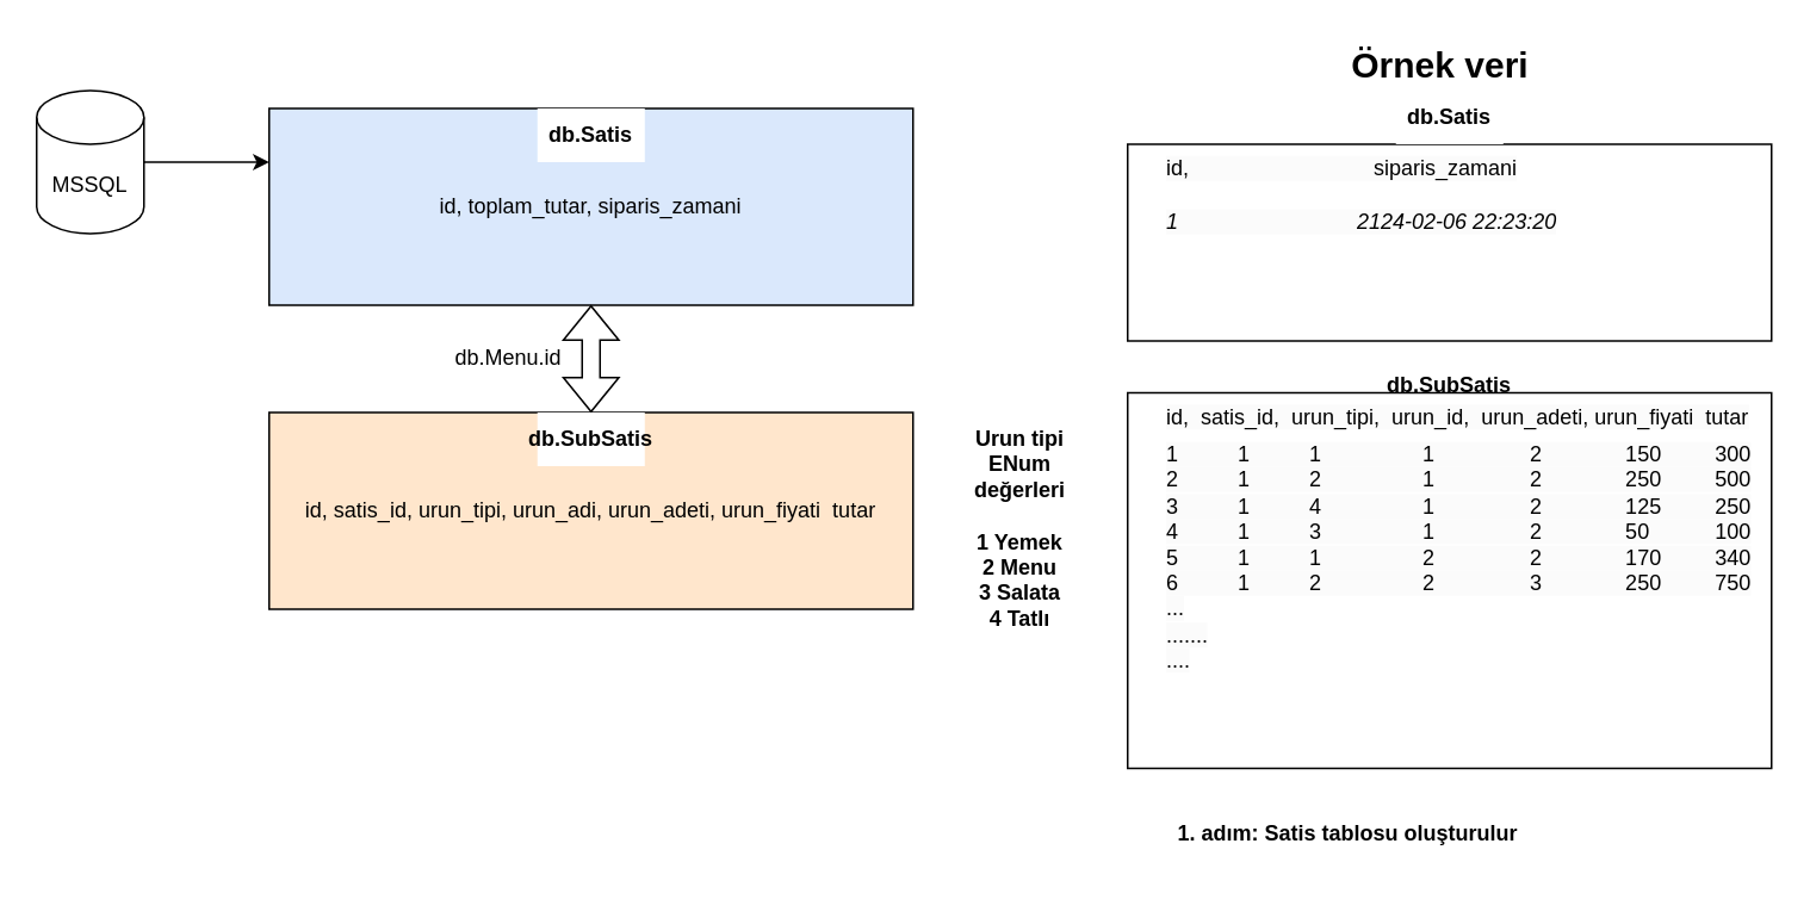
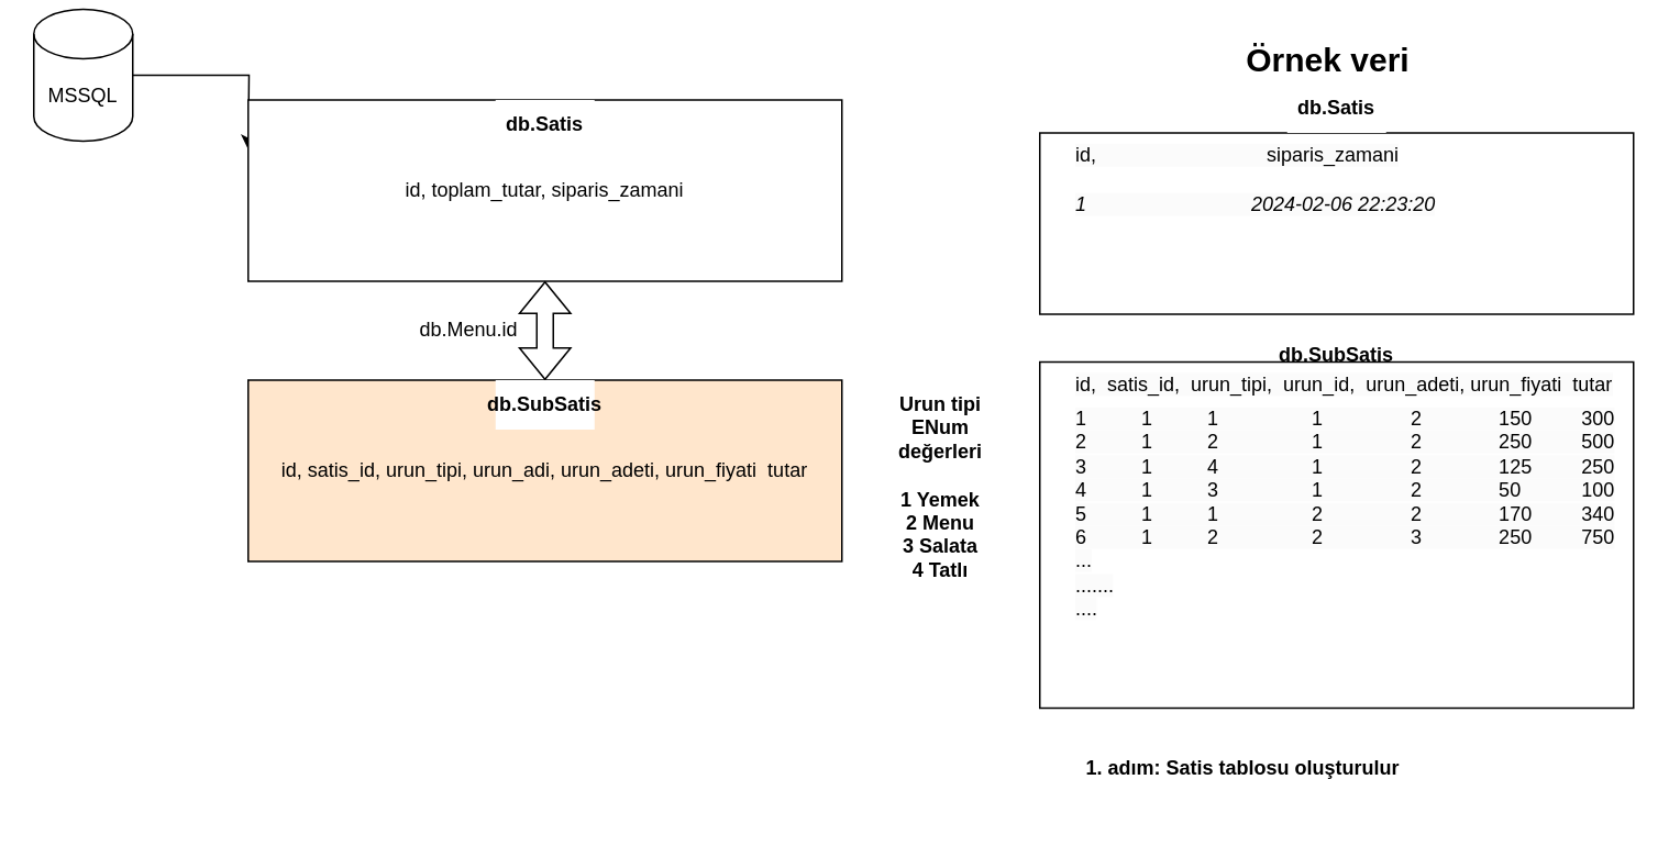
  <mxCell id="0" />
  <mxCell id="1" parent="0" />
  <mxCell id="2" style="edgeStyle=orthogonalEdgeStyle;rounded=0;orthogonalLoop=1;jettySize=auto;html=1;" edge="1" parent="1" source="3"><mxGeometry relative="1" as="geometry"><mxPoint x="150" y="90" as="targetPoint" /></mxGeometry></mxCell>
- <mxCell id="3" value="MSSQL" style="shape=cylinder3;whiteSpace=wrap;html=1;boundedLbl=1;backgroundOutline=1;size=15;" vertex="1" parent="1"><mxGeometry x="20" y="50" width="60" height="80" as="geometry" /></mxCell>
- <mxCell id="4" value="id, toplam_tutar, siparis_zamani" style="rounded=0;whiteSpace=wrap;html=1;fillColor=#dae8fc;" vertex="1" parent="1"><mxGeometry x="150" y="60" width="360" height="110" as="geometry" /></mxCell>
+ <mxCell id="3" value="MSSQL" style="shape=cylinder3;whiteSpace=wrap;html=1;boundedLbl=1;backgroundOutline=1;size=15;" vertex="1" parent="1"><mxGeometry x="20" y="5" width="60" height="80" as="geometry" /></mxCell>
+ <mxCell id="4" value="id, toplam_tutar, siparis_zamani" style="rounded=0;whiteSpace=wrap;html=1;" vertex="1" parent="1"><mxGeometry x="150" y="60" width="360" height="110" as="geometry" /></mxCell>
  <mxCell id="5" value="id, satis_id, urun_tipi, urun_adi, urun_adeti, urun_fiyati&amp;nbsp; tutar" style="rounded=0;whiteSpace=wrap;html=1;fillColor=#ffe6cc;" vertex="1" parent="1"><mxGeometry x="150" y="230" width="360" height="110" as="geometry" /></mxCell>
  <mxCell id="6" value="db.Satis" style="text;html=1;strokeColor=none;fillColor=default;align=center;verticalAlign=middle;whiteSpace=wrap;rounded=0;fontStyle=1" vertex="1" parent="1"><mxGeometry x="300" y="60" width="60" height="30" as="geometry" /></mxCell>
  <mxCell id="7" value="" style="shape=flexArrow;endArrow=classic;startArrow=classic;html=1;rounded=0;entryX=0.5;entryY=1;entryDx=0;entryDy=0;" edge="1" parent="1" source="5" target="4"><mxGeometry width="100" height="100" relative="1" as="geometry"><mxPoint x="340" y="270" as="sourcePoint" /><mxPoint x="440" y="170" as="targetPoint" /></mxGeometry></mxCell>
  <mxCell id="8" value="db.SubSatis" style="text;html=1;strokeColor=none;fillColor=default;align=center;verticalAlign=middle;whiteSpace=wrap;rounded=0;fontStyle=1" vertex="1" parent="1"><mxGeometry x="300" y="230" width="60" height="30" as="geometry" /></mxCell>
  <mxCell id="9" value="db.Menu.id" style="text;html=1;strokeColor=none;fillColor=none;align=center;verticalAlign=middle;whiteSpace=wrap;rounded=0;" vertex="1" parent="1"><mxGeometry x="254" y="190" width="60" height="20" as="geometry" /></mxCell>
  <mxCell id="10" value="&lt;b&gt;&lt;font style=&quot;font-size: 20px;&quot;&gt;Örnek veri&lt;/font&gt;&lt;/b&gt;" style="text;html=1;strokeColor=none;fillColor=none;align=center;verticalAlign=middle;whiteSpace=wrap;rounded=0;" vertex="1" parent="1"><mxGeometry x="720" y="20" width="170" height="30" as="geometry" /></mxCell>
  <mxCell id="11" value="" style="rounded=0;whiteSpace=wrap;html=1;" vertex="1" parent="1"><mxGeometry x="630" y="80" width="360" height="110" as="geometry" /></mxCell>
  <mxCell id="12" value="db.Satis" style="text;html=1;strokeColor=none;fillColor=default;align=center;verticalAlign=middle;whiteSpace=wrap;rounded=0;fontStyle=1" vertex="1" parent="1"><mxGeometry x="780" y="50" width="60" height="30" as="geometry" /></mxCell>
  <mxCell id="13" value="&lt;span style=&quot;color: rgb(0, 0, 0); font-family: Helvetica; font-size: 12px; font-style: normal; font-variant-ligatures: normal; font-variant-caps: normal; font-weight: 400; letter-spacing: normal; orphans: 2; text-align: center; text-indent: 0px; text-transform: none; widows: 2; word-spacing: 0px; -webkit-text-stroke-width: 0px; background-color: rgb(251, 251, 251); text-decoration-thickness: initial; text-decoration-style: initial; text-decoration-color: initial; float: none; display: inline !important;&quot;&gt;id,&amp;nbsp; &amp;nbsp; &amp;nbsp; &amp;nbsp; &amp;nbsp; &amp;nbsp; &amp;nbsp; &amp;nbsp; &amp;nbsp; &amp;nbsp; &amp;nbsp; &amp;nbsp; &amp;nbsp; &amp;nbsp; &amp;nbsp; &amp;nbsp;siparis_zamani&lt;/span&gt;" style="text;whiteSpace=wrap;html=1;" vertex="1" parent="1"><mxGeometry x="650" y="80" width="340" height="40" as="geometry" /></mxCell>
- <mxCell id="14" value="&lt;span style=&quot;color: rgb(0, 0, 0); font-family: Helvetica; font-size: 12px; font-variant-ligatures: normal; font-variant-caps: normal; letter-spacing: normal; orphans: 2; text-align: center; text-indent: 0px; text-transform: none; widows: 2; word-spacing: 0px; -webkit-text-stroke-width: 0px; background-color: rgb(251, 251, 251); text-decoration-thickness: initial; text-decoration-style: initial; text-decoration-color: initial; float: none; display: inline !important; font-weight: 400;&quot;&gt;&lt;i&gt;1&amp;nbsp; &amp;nbsp; &amp;nbsp; &amp;nbsp; &amp;nbsp; &amp;nbsp; &amp;nbsp; &amp;nbsp; &amp;nbsp; &amp;nbsp; &amp;nbsp; &amp;nbsp; &amp;nbsp; &amp;nbsp; &amp;nbsp; 2124-02-06 22:23:20&lt;/i&gt;&lt;br&gt;&lt;/span&gt;" style="text;whiteSpace=wrap;html=1;" vertex="1" parent="1"><mxGeometry x="650" y="110" width="340" height="40" as="geometry" /></mxCell>
+ <mxCell id="14" value="&lt;span style=&quot;color: rgb(0, 0, 0); font-family: Helvetica; font-size: 12px; font-variant-ligatures: normal; font-variant-caps: normal; letter-spacing: normal; orphans: 2; text-align: center; text-indent: 0px; text-transform: none; widows: 2; word-spacing: 0px; -webkit-text-stroke-width: 0px; background-color: rgb(251, 251, 251); text-decoration-thickness: initial; text-decoration-style: initial; text-decoration-color: initial; float: none; display: inline !important; font-weight: 400;&quot;&gt;&lt;i&gt;1&amp;nbsp; &amp;nbsp; &amp;nbsp; &amp;nbsp; &amp;nbsp; &amp;nbsp; &amp;nbsp; &amp;nbsp; &amp;nbsp; &amp;nbsp; &amp;nbsp; &amp;nbsp; &amp;nbsp; &amp;nbsp; &amp;nbsp; 2024-02-06 22:23:20&lt;/i&gt;&lt;br&gt;&lt;/span&gt;" style="text;whiteSpace=wrap;html=1;" vertex="1" parent="1"><mxGeometry x="650" y="110" width="340" height="40" as="geometry" /></mxCell>
  <mxCell id="15" value="db.SubSatis" style="text;html=1;strokeColor=none;fillColor=default;align=center;verticalAlign=middle;whiteSpace=wrap;rounded=0;fontStyle=1" vertex="1" parent="1"><mxGeometry x="780" y="200" width="60" height="30" as="geometry" /></mxCell>
  <mxCell id="16" value="" style="rounded=0;whiteSpace=wrap;html=1;" vertex="1" parent="1"><mxGeometry x="630" y="219" width="360" height="210" as="geometry" /></mxCell>
  <mxCell id="17" value="&lt;span style=&quot;color: rgb(0, 0, 0); font-family: Helvetica; font-size: 12px; font-style: normal; font-variant-ligatures: normal; font-variant-caps: normal; font-weight: 400; letter-spacing: normal; orphans: 2; text-align: center; text-indent: 0px; text-transform: none; widows: 2; word-spacing: 0px; -webkit-text-stroke-width: 0px; background-color: rgb(251, 251, 251); text-decoration-thickness: initial; text-decoration-style: initial; text-decoration-color: initial; float: none; display: inline !important;&quot;&gt;1&amp;nbsp; &amp;nbsp; &amp;nbsp; &amp;nbsp; &amp;nbsp; 1&amp;nbsp; &amp;nbsp; &amp;nbsp; &amp;nbsp; &amp;nbsp; 1&amp;nbsp; &amp;nbsp; &amp;nbsp; &amp;nbsp; &amp;nbsp; &amp;nbsp; &amp;nbsp; &amp;nbsp; &amp;nbsp;1&amp;nbsp; &amp;nbsp; &amp;nbsp; &amp;nbsp; &amp;nbsp; &amp;nbsp; &amp;nbsp; &amp;nbsp; 2&amp;nbsp; &amp;nbsp; &amp;nbsp; &amp;nbsp; &amp;nbsp; &amp;nbsp; &amp;nbsp; 150&amp;nbsp; &amp;nbsp; &amp;nbsp; &amp;nbsp; &amp;nbsp;300&lt;br&gt;2&amp;nbsp; &amp;nbsp; &amp;nbsp; &amp;nbsp; &amp;nbsp; 1&amp;nbsp; &amp;nbsp; &amp;nbsp; &amp;nbsp; &amp;nbsp; 2&amp;nbsp; &amp;nbsp; &amp;nbsp; &amp;nbsp; &amp;nbsp; &amp;nbsp; &amp;nbsp; &amp;nbsp; &amp;nbsp;1&amp;nbsp; &amp;nbsp; &amp;nbsp; &amp;nbsp; &amp;nbsp; &amp;nbsp; &amp;nbsp; &amp;nbsp; 2&amp;nbsp; &amp;nbsp; &amp;nbsp; &amp;nbsp; &amp;nbsp; &amp;nbsp; &amp;nbsp; 250&amp;nbsp; &amp;nbsp; &amp;nbsp; &amp;nbsp; &amp;nbsp;500&lt;br&gt;3&amp;nbsp; &amp;nbsp; &amp;nbsp; &amp;nbsp; &amp;nbsp; 1&amp;nbsp; &amp;nbsp; &amp;nbsp; &amp;nbsp; &amp;nbsp; 4&amp;nbsp; &amp;nbsp; &amp;nbsp; &amp;nbsp; &amp;nbsp; &amp;nbsp; &amp;nbsp; &amp;nbsp; &amp;nbsp;1&amp;nbsp; &amp;nbsp; &amp;nbsp; &amp;nbsp; &amp;nbsp; &amp;nbsp; &amp;nbsp; &amp;nbsp; 2&amp;nbsp; &amp;nbsp; &amp;nbsp; &amp;nbsp; &amp;nbsp; &amp;nbsp; &amp;nbsp; 125&amp;nbsp; &amp;nbsp; &amp;nbsp; &amp;nbsp; &amp;nbsp;250&lt;br&gt;4&amp;nbsp; &amp;nbsp; &amp;nbsp; &amp;nbsp; &amp;nbsp; 1&amp;nbsp; &amp;nbsp; &amp;nbsp; &amp;nbsp; &amp;nbsp; 3&amp;nbsp; &amp;nbsp; &amp;nbsp; &amp;nbsp; &amp;nbsp; &amp;nbsp; &amp;nbsp; &amp;nbsp; &amp;nbsp;1&amp;nbsp; &amp;nbsp; &amp;nbsp; &amp;nbsp; &amp;nbsp; &amp;nbsp; &amp;nbsp; &amp;nbsp; 2&amp;nbsp; &amp;nbsp; &amp;nbsp; &amp;nbsp; &amp;nbsp; &amp;nbsp; &amp;nbsp; 50&amp;nbsp; &amp;nbsp; &amp;nbsp; &amp;nbsp; &amp;nbsp; &amp;nbsp;100&lt;br style=&quot;border-color: var(--border-color);&quot;&gt;5&amp;nbsp; &amp;nbsp; &amp;nbsp; &amp;nbsp; &amp;nbsp; 1&amp;nbsp; &amp;nbsp; &amp;nbsp; &amp;nbsp; &amp;nbsp; 1&amp;nbsp; &amp;nbsp; &amp;nbsp; &amp;nbsp; &amp;nbsp; &amp;nbsp; &amp;nbsp; &amp;nbsp; &amp;nbsp;2&amp;nbsp; &amp;nbsp; &amp;nbsp; &amp;nbsp; &amp;nbsp; &amp;nbsp; &amp;nbsp; &amp;nbsp; 2&amp;nbsp; &amp;nbsp; &amp;nbsp; &amp;nbsp; &amp;nbsp; &amp;nbsp; &amp;nbsp; 170&amp;nbsp; &amp;nbsp; &amp;nbsp; &amp;nbsp; &amp;nbsp;340&lt;br style=&quot;border-color: var(--border-color);&quot;&gt;6&amp;nbsp; &amp;nbsp; &amp;nbsp; &amp;nbsp; &amp;nbsp; 1&amp;nbsp; &amp;nbsp; &amp;nbsp; &amp;nbsp; &amp;nbsp; 2&amp;nbsp; &amp;nbsp; &amp;nbsp; &amp;nbsp; &amp;nbsp; &amp;nbsp; &amp;nbsp; &amp;nbsp; &amp;nbsp;2&amp;nbsp; &amp;nbsp; &amp;nbsp; &amp;nbsp; &amp;nbsp; &amp;nbsp; &amp;nbsp; &amp;nbsp; 3&amp;nbsp; &amp;nbsp; &amp;nbsp; &amp;nbsp; &amp;nbsp; &amp;nbsp; &amp;nbsp; 250&amp;nbsp; &amp;nbsp; &amp;nbsp; &amp;nbsp; &amp;nbsp;750&lt;br style=&quot;border-color: var(--border-color);&quot;&gt;...&lt;br style=&quot;border-color: var(--border-color);&quot;&gt;.......&lt;br&gt;....&lt;br&gt;&lt;/span&gt;" style="text;whiteSpace=wrap;html=1;" vertex="1" parent="1"><mxGeometry x="650" y="240" width="340" height="40" as="geometry" /></mxCell>
  <mxCell id="18" value="&lt;span style=&quot;color: rgb(0, 0, 0); font-family: Helvetica; font-size: 12px; font-style: normal; font-variant-ligatures: normal; font-variant-caps: normal; font-weight: 400; letter-spacing: normal; orphans: 2; text-align: center; text-indent: 0px; text-transform: none; widows: 2; word-spacing: 0px; -webkit-text-stroke-width: 0px; background-color: rgb(251, 251, 251); text-decoration-thickness: initial; text-decoration-style: initial; text-decoration-color: initial; float: none; display: inline !important;&quot;&gt;id,&amp;nbsp; satis_id,&amp;nbsp; urun_tipi,&amp;nbsp; urun_id,&amp;nbsp; urun_adeti, urun_fiyati&amp;nbsp; tutar&lt;/span&gt;" style="text;whiteSpace=wrap;html=1;" vertex="1" parent="1"><mxGeometry x="650" y="219" width="340" height="40" as="geometry" /></mxCell>
  <mxCell id="19" value="Urun tipi ENum değerleri&lt;br&gt;&lt;br&gt;1 Yemek&lt;br&gt;2 Menu&lt;br&gt;3 Salata&lt;br&gt;4 Tatlı" style="text;html=1;strokeColor=none;fillColor=none;align=center;verticalAlign=middle;whiteSpace=wrap;rounded=0;fontStyle=1" vertex="1" parent="1"><mxGeometry x="540" y="280" width="60" height="30" as="geometry" /></mxCell>
  <mxCell id="20" value="&lt;b&gt;1. adım: Satis tablosu oluşturulur&lt;span style=&quot;white-space: pre;&quot;&gt;&#09;&lt;/span&gt;&lt;/b&gt;" style="text;html=1;strokeColor=none;fillColor=none;align=center;verticalAlign=middle;whiteSpace=wrap;rounded=0;" vertex="1" parent="1"><mxGeometry x="620" y="440" width="290" height="51" as="geometry" /></mxCell>
